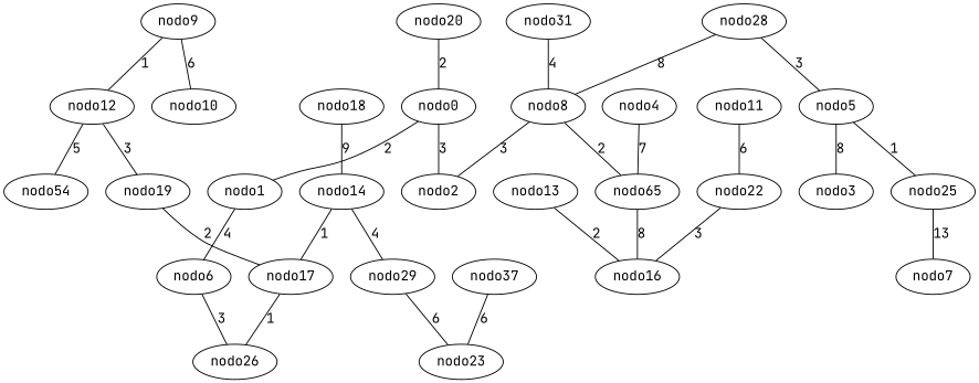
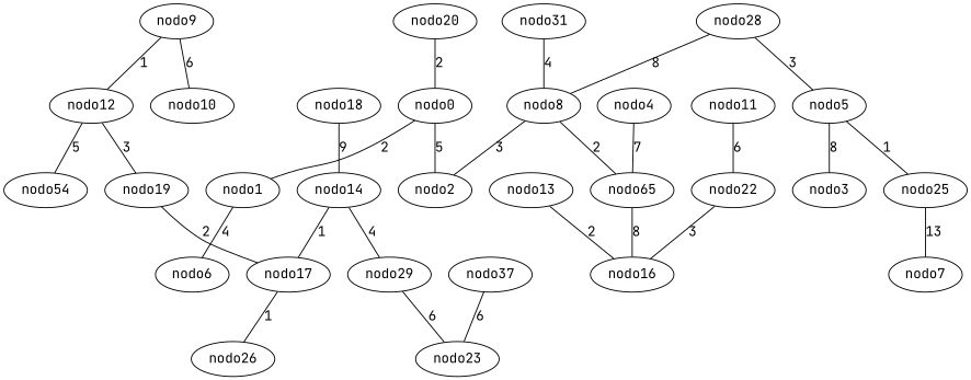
  graph {
    fontname="JetBrains Mono"
    node [fontname="JetBrains Mono"]
    edge [fontname="JetBrains Mono"]
    n1 [label=nodo0]
    n2 [label=nodo1]
    n3 [label=nodo2]
    n4 [label=nodo6]
    n5 [label=nodo26]
    n6 [label=nodo3]
    n7 [label=nodo4]
    n8 [label=nodo65]
    n9 [label=nodo16]
    n10 [label=nodo5]
    n11 [label=nodo25]
    n12 [label=nodo7]
    n13 [label=nodo8]
    n14 [label=nodo9]
    n15 [label=nodo10]
    n16 [label=nodo12]
    n17 [label=nodo19]
    n18 [label=nodo54]
    n19 [label=nodo11]
    n20 [label=nodo22]
    n21 [label=nodo17]
    n22 [label=nodo13]
    n23 [label=nodo14]
    n24 [label=nodo29]
    n25 [label=nodo23]
    n26 [label=nodo18]
    n27 [label=nodo20]
    n28 [label=nodo31]
    n29 [label=nodo37]
    n30 [label=nodo28]
    n1 -- n2 [label=2]
-   n1 -- n3 [label=3]
+   n1 -- n3 [label=5]
    n2 -- n4 [label=4]
-   n4 -- n5 [label=3]
    n7 -- n8 [label=7]
    n8 -- n9 [label=8]
    n10 -- n6 [label=8]
    n10 -- n11 [label=1]
    n11 -- n12 [label=13]
    n13 -- n3 [label=3]
    n13 -- n8 [label=2]
    n14 -- n15 [label=6]
    n14 -- n16 [label=1]
    n16 -- n17 [label=3]
    n16 -- n18 [label=5]
    n17 -- n21 [label=2]
    n19 -- n20 [label=6]
    n20 -- n9 [label=3]
    n21 -- n5 [label=1]
    n22 -- n9 [label=2]
    n23 -- n21 [label=1]
    n23 -- n24 [label=4]
    n24 -- n25 [label=6]
    n26 -- n23 [label=9]
    n27 -- n1 [label=2]
    n28 -- n13 [label=4]
    n29 -- n25 [label=6]
    n30 -- n10 [label=3]
    n30 -- n13 [label=8]
  }
